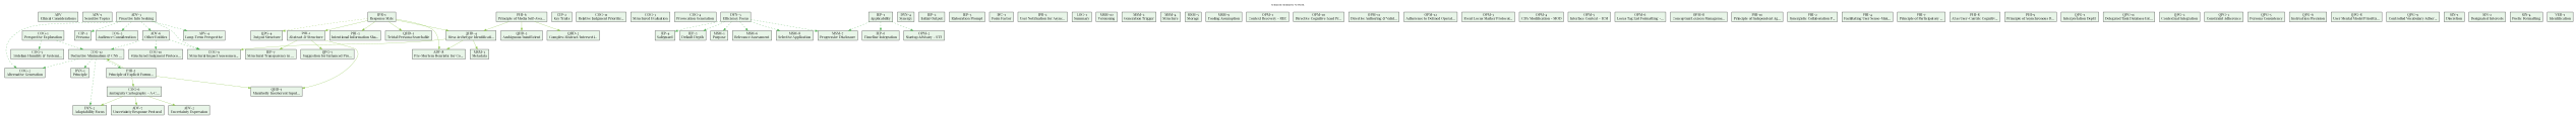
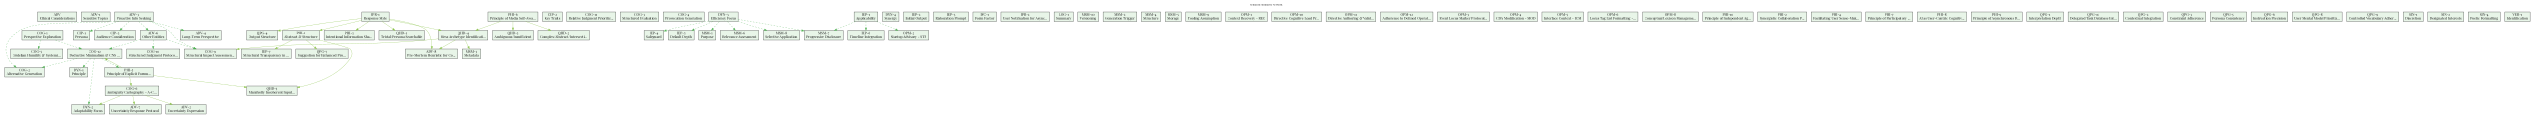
  digraph {
    fontname="Playfair Display"
    fontsize=10
    label="Semantic Similarity Network"
    labelloc=t
    rankdir=TB
    node [fillcolor="#E8F5E8" fontname="Playfair Display" shape=box style=filled]
    edge [color="#4CAF50" fontname="Playfair Display" style=dashed]
    n1 [label="ADV\nEthical Considerations"]
    n2 [label="ADV-1\nSensitive Topics"]
    n3 [label="ADV-2\nUncertainty Expression"]
    n4 [label="ADV-3\nProactive Info Seeking"]
    n5 [label="ADV-4\nLong-Term Perspective"]
    n6 [label="ADV-6\nOther Entities"]
    n7 [label="CIP-1\nPersona"]
-   n8 [label="COG-3\nAudience Consideration"]
+   n8 [label="CIP-3\nAudience Consideration"]
    n9 [label="COG-2\nAlternative Generation"]
    n10 [label="COG-9\nStructural Impact Assessmen..."]
    n11 [label="COG-10\nStructured Judgment Protoco..."]
    n12 [label="COG-12\nDeductive Minimalism & CNS ..."]
    n13 [label="DYN-1\nPrinciple"]
    n14 [label="DYN-2\nAdaptability Focus"]
    n15 [label="PHI-5\nPrinciple of Explicit Formu..."]
    n16 [label="ADV-7\nUncertainty Response Protocol"]
    n17 [label="ADV-8\nPre-Mortem Heuristic for Co..."]
    n18 [label="CIP-2\nKey Traits"]
    n19 [label="COG-1\nPerspective Exploration"]
    n20 [label="COG-5\nGödelian Humility & Systemi..."]
    n21 [label="COG-11\nRelative Judgment Prioritiz..."]
    n22 [label="COG-6\nAmbiguity Cartography - A-C..."]
    n23 [label="QHD-5\nManifestly Incoherent Input..."]
    n24 [label="COG-3\nStructured Evaluation"]
    n25 [label="COG-4\nProvocation Generation"]
    n26 [label="DYN-3\nEfficiency Focus"]
    n27 [label="IEP-4\nSafeguard"]
    n28 [label="IEP-5\nDefault Depth"]
    n29 [label="MSM-1\nPurpose"]
    n30 [label="MSM-6\nRelevance Assessment"]
    n31 [label="MSM-7\nProgressive Disclosure"]
    n32 [label="MSM-8\nSelective Application"]
    n33 [label="DYN-4\nSynergy"]
    n34 [label="IEP-1\nApplicability"]
    n35 [label="IEP-6\nTimeline Integration"]
    n36 [label="OPM-2\nStartup Advisory - STP"]
    n37 [label="IEP-2\nInitial Output"]
    n38 [label="IEP-3\nElaboration Prompt"]
    n39 [label="IEP-7\nStructural Transparency in ..."]
    n40 [label="IFC-1\nForm Factor"]
    n41 [label="IPR-1\nResponse Style"]
    n42 [label="PHI-1\nAbstract & Structure"]
    n43 [label="PHI-3\nIntentional Information Sha..."]
    n44 [label="QHD-1\nTrivial/Persona Searchable"]
    n45 [label="QHD-4\nMess Archetype Identificati..."]
    n46 [label="QPG-4\nOutput Structure"]
    n47 [label="QPG-7\nSuggestion for Enhanced Pro..."]
    n48 [label="MSM-3\nMetadata"]
    n49 [label="IPR-2\nUser Notification for Async..."]
    n50 [label="LOG-1\nSummary"]
    n51 [label="MSM-10\nVersioning"]
    n52 [label="MSM-2\nGeneration Trigger"]
    n53 [label="MSM-4\nStructure"]
    n54 [label="MSM-5\nStorage"]
    n55 [label="MSM-9\nTooling Assumption"]
    n56 [label="OPM-1\nContext Recovery - REC"]
    n57 [label="OPM-10\nDirective Cognitive Load Pr..."]
    n58 [label="OPM-11\nDirective Authoring & Valid..."]
    n59 [label="OPM-12\nAdherence to Defined Operat..."]
    n60 [label="OPM-3\nEvent Locus Marker Protocol..."]
    n61 [label="OPM-4\nCDA Modification - MOD"]
    n62 [label="OPM-5\nInterface Context - ICM"]
    n63 [label="OPM-6\nLocus Tag List Formatting -..."]
    n64 [label="OPM-8\nConceptual Lexicon Manageme..."]
    n65 [label="PHI-10\nPrinciple of Independent Ag..."]
    n66 [label="PHI-2\nSynergistic Collaboration P..."]
    n67 [label="PHI-4\nFacilitating User Sense-Mak..."]
    n68 [label="PHI-6\nPrinciple of Media Self-Awa..."]
    n69 [label="QHD-2\nComplex/Abstract/Intersecti..."]
    n70 [label="QHD-3\nAmbiguous/Insufficient"]
    n71 [label="PHI-7\nPrinciple of Participatory ..."]
    n72 [label="PHI-8\nAI as User-Centric Cognitiv..."]
    n73 [label="PHI-9\nPrinciple of Asynchronous D..."]
    n74 [label="QPG-1\nInterpretation Depth"]
    n75 [label="QPG-10\nDelegated Task Database Int..."]
    n76 [label="QPG-2\nContextual Integration"]
    n77 [label="QPG-3\nConstraint Adherence"]
    n78 [label="QPG-5\nPersona Consistency"]
    n79 [label="QPG-6\nInstruction Precision"]
    n80 [label="QPG-8\nUser Mental Model Prioritiz..."]
    n81 [label="QPG-9\nControlled Vocabulary Adher..."]
    n82 [label="SIN-1\nDiscretion"]
    n83 [label="SIN-2\nDesignated Interests"]
    n84 [label="SIN-4\nPoetic Formatting"]
    n85 [label="VER-1\nIdentification"]
    n4 -> n5
    n4 -> n6
    n4 -> n7
    n4 -> n8
    n4 -> n9
    n4 -> n10
    n6 -> n10
    n6 -> n11
    n6 -> n12
    n12 -> n9
    n12 -> n13
    n12 -> n14
    n12 -> n15
    n15 -> n12 [color="#8BC34A" style=solid]
    n15 -> n22 [color="#8BC34A" style=solid]
    n15 -> n23 [color="#8BC34A" style=solid]
    n19 -> n12
    n19 -> n20
    n22 -> n3 [color="#8BC34A" style=solid]
    n22 -> n14 [color="#8BC34A" style=solid]
    n22 -> n16 [color="#8BC34A" style=solid]
    n26 -> n27
    n26 -> n28
    n26 -> n29
    n26 -> n30
    n26 -> n31
    n26 -> n32
    n34 -> n31
    n34 -> n35
    n34 -> n36
    n41 -> n17 [color="#8BC34A" style=solid]
    n41 -> n42 [color="#8BC34A" style=solid]
    n41 -> n43 [color="#8BC34A" style=solid]
    n41 -> n44 [color="#8BC34A" style=solid]
    n41 -> n45 [color="#8BC34A" style=solid]
-   n41 -> n46 [color="#8BC34A"]
+   n41 -> n46 [color="#8BC34A" style=solid]
    n42 -> n23 [color="#8BC34A" style=solid]
    n42 -> n39 [color="#8BC34A" style=solid]
    n42 -> n47 [color="#8BC34A" style=solid]
    n45 -> n10 [color="#8BC34A" style=solid]
    n45 -> n17 [color="#8BC34A" style=solid]
    n45 -> n48 [color="#8BC34A" style=solid]
    n68 -> n45 [color="#8BC34A" style=solid]
    n68 -> n69 [color="#8BC34A" style=solid]
    n68 -> n70 [color="#8BC34A" style=solid]
  }
